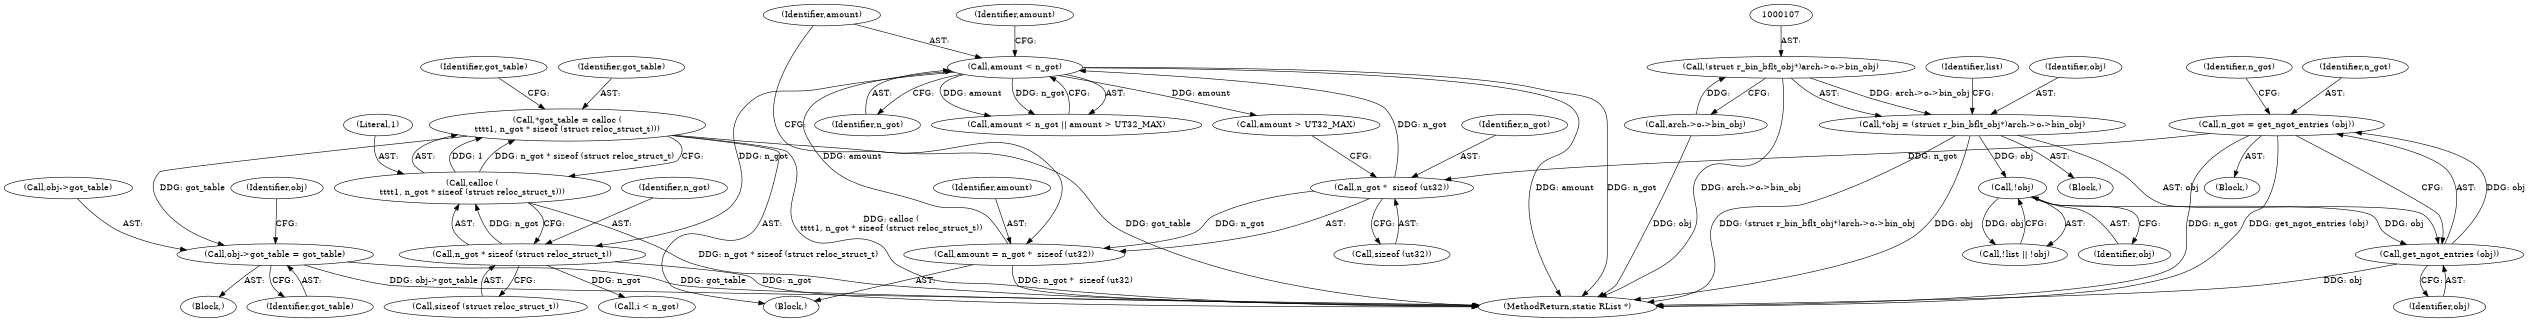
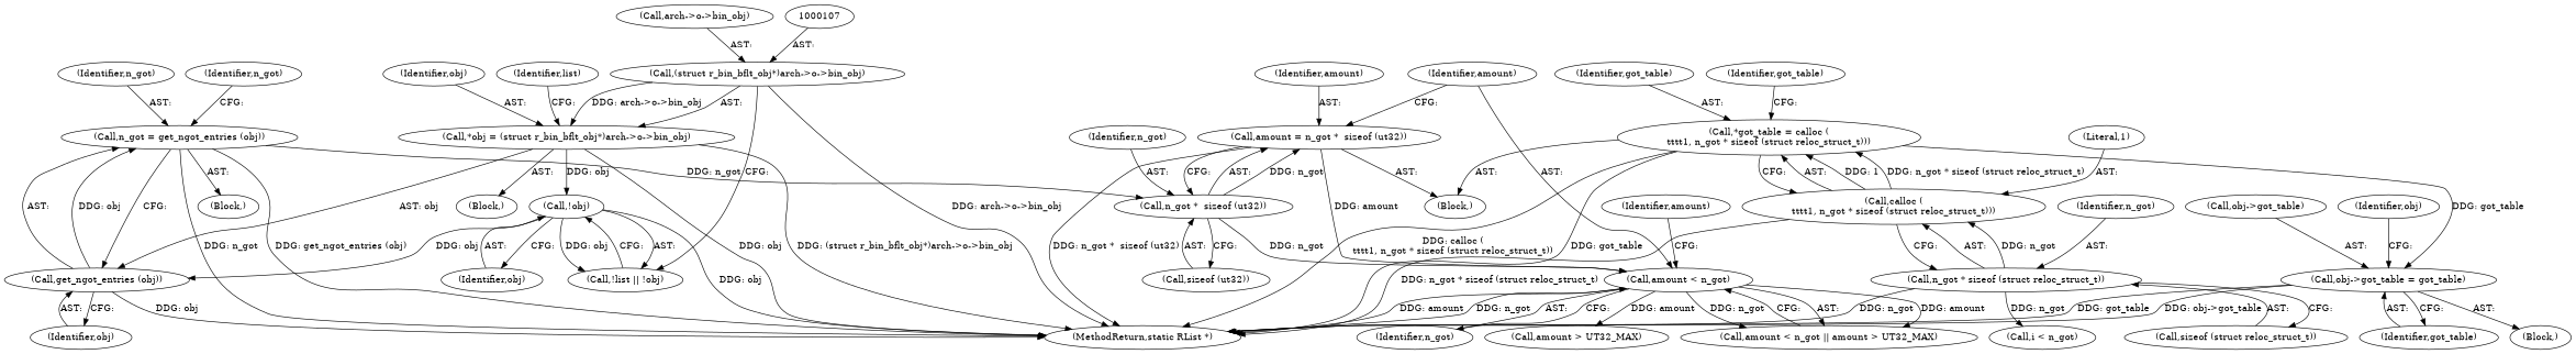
  digraph {
    n1 [label="(Call,obj->got_table = got_table)"]
    n2 [label="(Identifier,got_table)"]
    n3 [label="(Block,)"]
    n4 [label="(MethodReturn,static RList *)"]
    n5 [label="(Call,*got_table = calloc (\n\t\t\t\t1, n_got * sizeof (struct reloc_struct_t)))"]
    n6 [label="(Call,calloc (\n\t\t\t\t1, n_got * sizeof (struct reloc_struct_t)))"]
    n7 [label="(Block,)"]
    n8 [label="(Call,n_got * sizeof (struct reloc_struct_t))"]
    n9 [label="(Call,i < n_got)"]
    n10 [label="(Call,sizeof (struct reloc_struct_t))"]
    n11 [label="(Call,amount < n_got)"]
    n12 [label="(Identifier,n_got)"]
    n13 [label="(Call,amount > UT32_MAX)"]
    n14 [label="(Call,amount < n_got || amount > UT32_MAX)"]
    n15 [label="(Call,amount = n_got *  sizeof (ut32))"]
    n16 [label="(Call,n_got *  sizeof (ut32))"]
    n17 [label="(Call,sizeof (ut32))"]
    n18 [label="(Call,n_got = get_ngot_entries (obj))"]
    n19 [label="(Call,get_ngot_entries (obj))"]
    n20 [label="(Block,)"]
    n21 [label="(Identifier,obj)"]
    n22 [label="(Call,*obj = (struct r_bin_bflt_obj*)arch->o->bin_obj)"]
    n23 [label="(Call,!obj)"]
    n24 [label="(Block,)"]
    n25 [label="(Call,(struct r_bin_bflt_obj*)arch->o->bin_obj)"]
    n26 [label="(Call,arch->o->bin_obj)"]
    n27 [label="(Identifier,obj)"]
    n28 [label="(Call,!list || !obj)"]
    n29 [label="(Call,obj->got_table)"]
    n30 [label="(Identifier,got_table)"]
    n31 [label="(Literal,1)"]
    n32 [label="(Identifier,obj)"]
    n33 [label="(Identifier,amount)"]
    n34 [label="(Identifier,got_table)"]
    n35 [label="(Identifier,amount)"]
    n36 [label="(Identifier,n_got)"]
    n37 [label="(Identifier,n_got)"]
    n38 [label="(Identifier,list)"]
    n39 [label="(Identifier,amount)"]
    n40 [label="(Identifier,n_got)"]
    n41 [label="(Identifier,n_got)"]
    n42 [label="(Identifier,obj)"]
    1000107
    n1 -> n2 [label="CFG: "]
    n1 -> n3 [label="AST: "]
    n1 -> n4 [label="DDG: obj->got_table"]
    n1 -> n4 [label="DDG: got_table"]
    n2 -> n1 [label="AST: "]
    n5 -> n1 [label="DDG: got_table"]
    n5 -> n4 [label="DDG: got_table"]
    n5 -> n4 [label="DDG: calloc (\n\t\t\t\t1, n_got * sizeof (struct reloc_struct_t))"]
    n5 -> n6 [label="CFG: "]
    n5 -> n7 [label="AST: "]
    n6 -> n4 [label="DDG: n_got * sizeof (struct reloc_struct_t)"]
    n6 -> n5 [label="AST: "]
    n6 -> n5 [label="DDG: 1"]
    n6 -> n5 [label="DDG: n_got * sizeof (struct reloc_struct_t)"]
    n6 -> n8 [label="CFG: "]
    n8 -> n4 [label="DDG: n_got"]
    n8 -> n6 [label="AST: "]
    n8 -> n6 [label="DDG: n_got"]
    n8 -> n9 [label="DDG: n_got"]
    n8 -> n10 [label="CFG: "]
    n10 -> n8 [label="AST: "]
    n11 -> n4 [label="DDG: amount"]
    n11 -> n4 [label="DDG: n_got"]
-   n11 -> n8 [label="DDG: n_got"]
    n11 -> n12 [label="CFG: "]
    n11 -> n13 [label="DDG: amount"]
    n11 -> n14 [label="AST: "]
    n11 -> n14 [label="DDG: amount"]
    n11 -> n14 [label="DDG: n_got"]
    n12 -> n11 [label="AST: "]
    n14 -> n11 [label="CFG: "]
    n15 -> n4 [label="DDG: n_got *  sizeof (ut32)"]
    n15 -> n7 [label="AST: "]
    n15 -> n11 [label="DDG: amount"]
-   n13 -> n16 [label="CFG: "]
+   n15 -> n16 [label="CFG: "]
    n16 -> n11 [label="DDG: n_got"]
    n16 -> n15 [label="AST: "]
    n16 -> n15 [label="DDG: n_got"]
    n16 -> n17 [label="CFG: "]
    n17 -> n16 [label="AST: "]
    n18 -> n4 [label="DDG: n_got"]
    n18 -> n4 [label="DDG: get_ngot_entries (obj)"]
    n18 -> n16 [label="DDG: n_got"]
    n18 -> n19 [label="CFG: "]
    n18 -> n20 [label="AST: "]
    n19 -> n4 [label="DDG: obj"]
    n19 -> n18 [label="AST: "]
    n19 -> n18 [label="DDG: obj"]
    n19 -> n21 [label="CFG: "]
    n21 -> n19 [label="AST: "]
    n22 -> n4 [label="DDG: obj"]
    n22 -> n4 [label="DDG: (struct r_bin_bflt_obj*)arch->o->bin_obj"]
    n22 -> n19 [label="AST: obj"]
    n22 -> n23 [label="DDG: obj"]
    n22 -> n24 [label="AST: "]
-   n26 -> n4 [label="DDG: obj"]
+   n23 -> n4 [label="DDG: obj"]
    n23 -> n19 [label="DDG: obj"]
    n23 -> n27 [label="CFG: "]
    n23 -> n28 [label="AST: "]
    n23 -> n28 [label="DDG: obj"]
    n25 -> n4 [label="DDG: arch->o->bin_obj"]
    n25 -> n22 [label="AST: "]
    n25 -> n22 [label="DDG: arch->o->bin_obj"]
-   n25 -> n26 [label="CFG: "]
-   n26 -> n25 [label="DDG: "]
+   n25 -> n28 [label="CFG: "]
+   n26 -> n25 [label="AST: "]
    n27 -> n23 [label="AST: "]
    n28 -> n23 [label="CFG: "]
    n29 -> n1 [label="AST: "]
    n30 -> n5 [label="CFG: "]
    n31 -> n6 [label="AST: "]
    n32 -> n1 [label="CFG: "]
    n33 -> n11 [label="AST: "]
    n33 -> n15 [label="CFG: "]
    n34 -> n5 [label="AST: "]
    n35 -> n11 [label="CFG: "]
    n36 -> n18 [label="CFG: "]
    n37 -> n16 [label="AST: "]
    n38 -> n22 [label="CFG: "]
    n39 -> n15 [label="AST: "]
    n40 -> n8 [label="AST: "]
    n41 -> n18 [label="AST: "]
    n42 -> n22 [label="AST: "]
    1000107 -> n25 [label="AST: "]
  }
